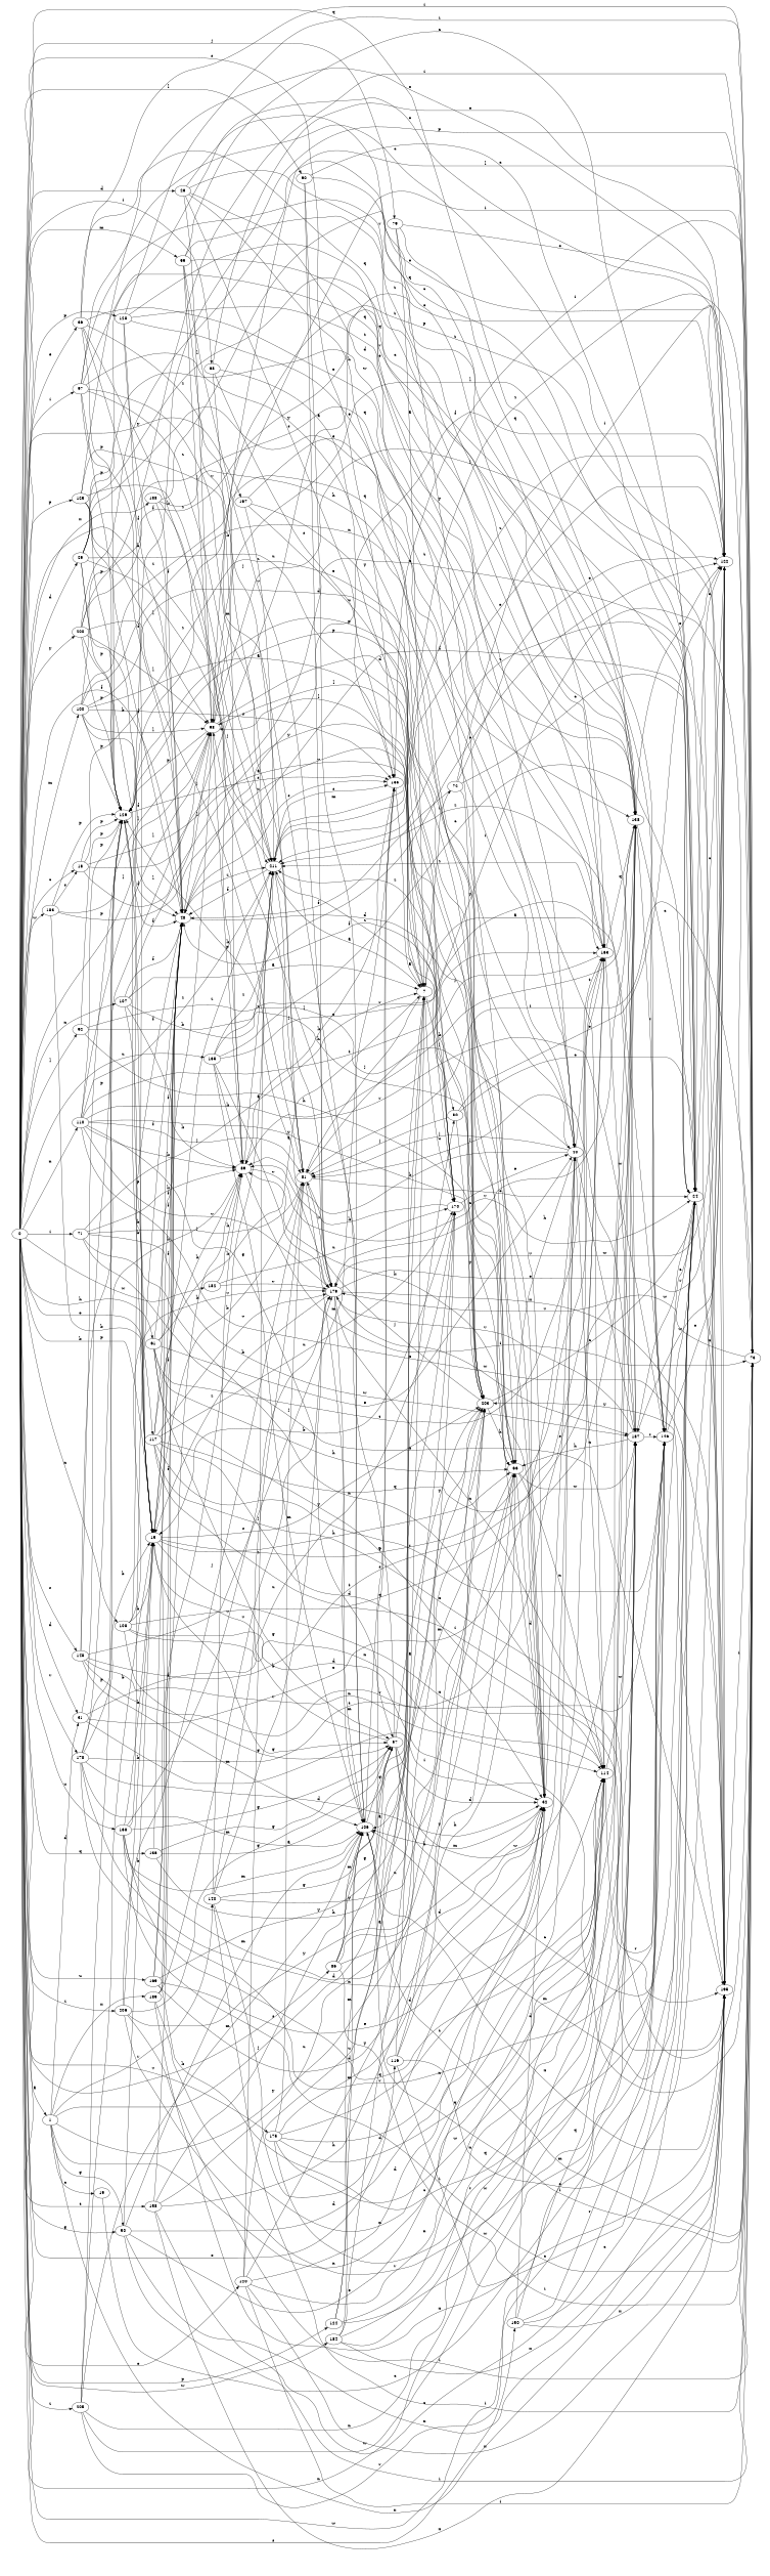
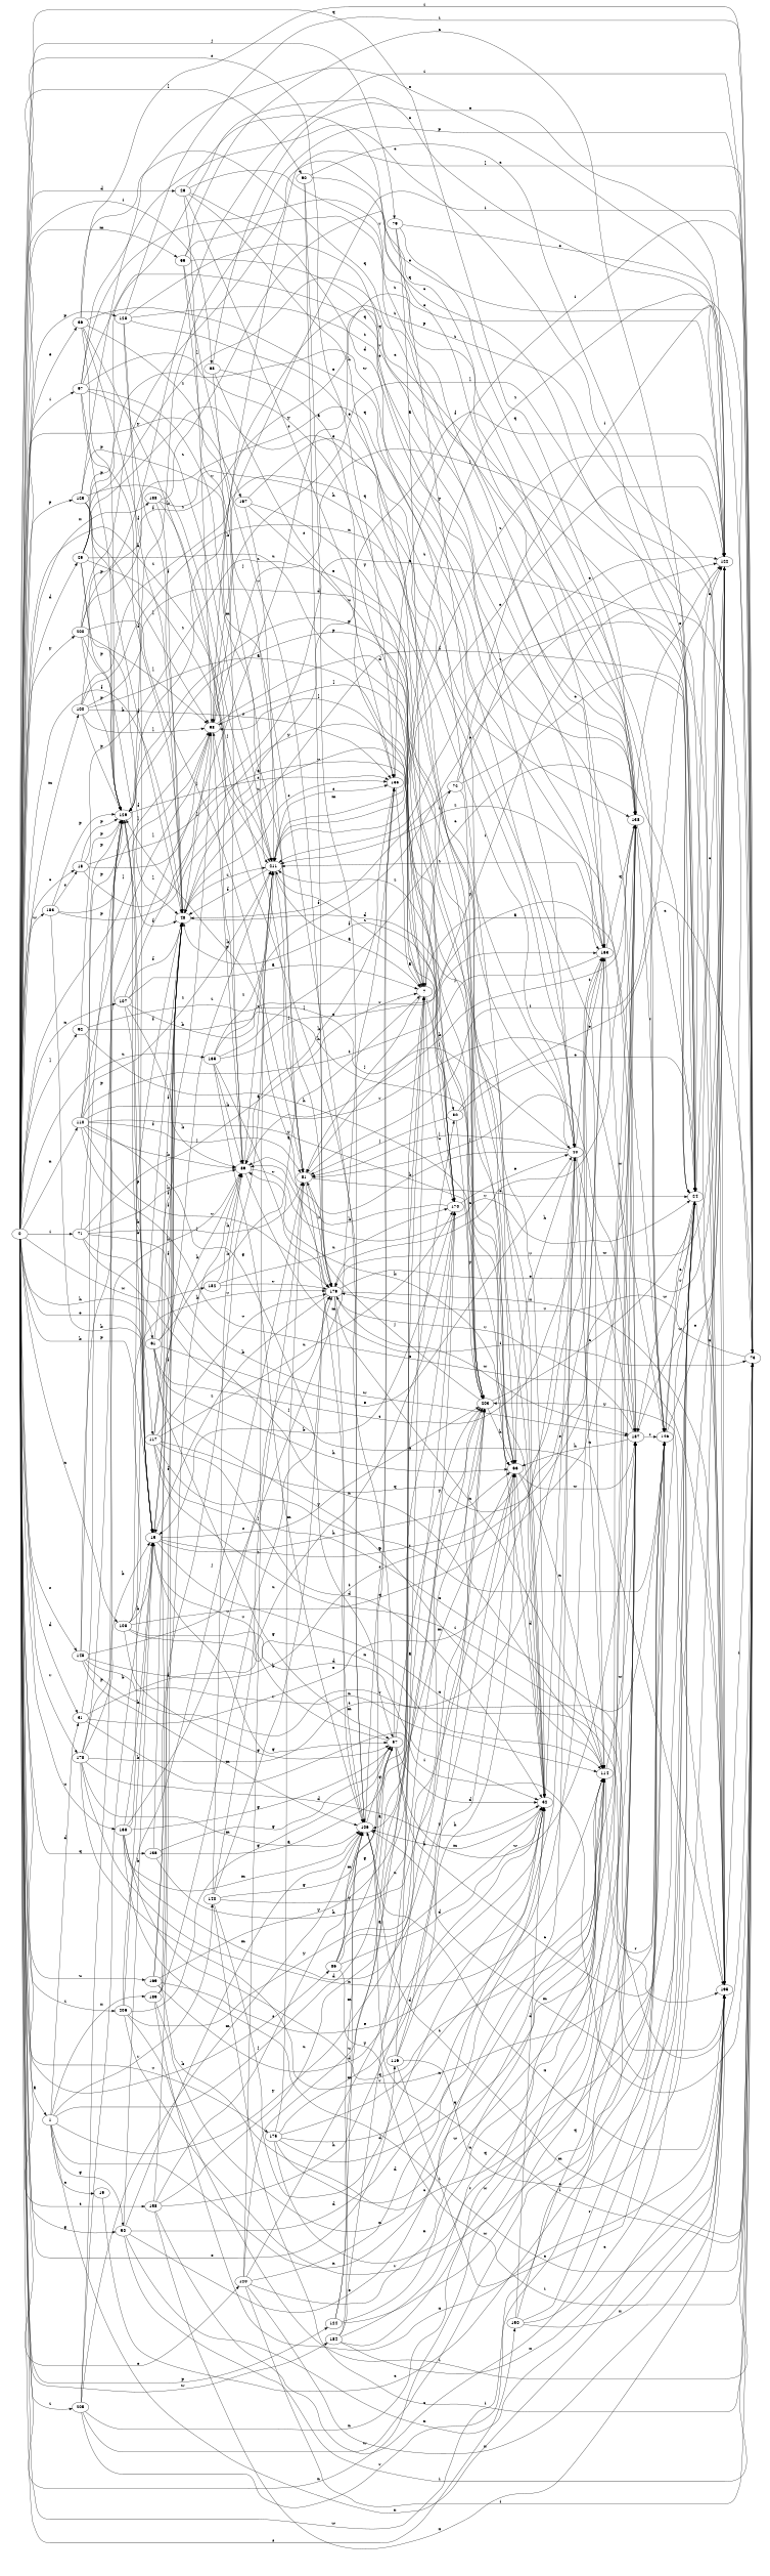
  strict digraph {
    rankdir=LR
    0
    1
    15
    18
    26
    29
    31
    36
    48
    50
    61
    67
    68
    71
    79
    86
    90
    92
    98
    99
    100
    107
    108
    110
    114
    116
    117
    120
    124
    125
    128
    136
    138
    148
    150
    155
    158
    165
    168
    169
    175
    178
    182
    183
    184
    187
    188
    197
    200
    205
    206
    211
    19
    80
    140
    189
    195
    203
    57
    66
    129
    163
    7
    40
    32
    170
    24
    122
    73
    89
    106
    146
    179
    81
    72
    0 -> 1 [label=a]
    0 -> 15 [label=b]
    0 -> 18 [label=c]
    0 -> 26 [label=d]
    0 -> 29 [label=d]
    0 -> 31 [label=d]
    0 -> 36 [label=e]
    0 -> 48 [label=f]
    0 -> 50 [label=g]
    0 -> 61 [label=h]
    0 -> 67 [label=i]
    0 -> 68 [label=i]
    0 -> 71 [label=i]
    0 -> 79 [label=j]
    0 -> 86 [label=k]
    0 -> 90 [label=l]
    0 -> 92 [label=l]
    0 -> 98 [label=l]
    0 -> 99 [label=m]
    0 -> 100 [label=m]
    0 -> 107 [label=n]
    0 -> 108 [label=n]
    0 -> 110 [label=n]
    0 -> 114 [label=n]
    0 -> 116 [label=o]
    0 -> 117 [label=o]
    0 -> 120 [label=o]
    0 -> 124 [label=p]
    0 -> 125 [label=p]
    0 -> 128 [label=p]
    0 -> 136 [label=q]
    0 -> 138 [label=q]
    0 -> 148 [label=s]
    0 -> 150 [label=s]
    0 -> 155 [label=s]
    0 -> 158 [label=t]
    0 -> 165 [label=u]
    0 -> 168 [label=u]
    0 -> 169 [label=u]
    0 -> 175 [label=v]
    0 -> 178 [label=v]
    0 -> 182 [label=w]
    0 -> 183 [label=w]
    0 -> 184 [label=w]
    0 -> 187 [label=w]
    0 -> 188 [label=x]
    0 -> 197 [label=y]
    0 -> 200 [label=y]
    0 -> 205 [label=z]
    0 -> 206 [label=z]
    0 -> 211 [label=z]
    1 -> 31 [label=d]
    1 -> 50 [label=g]
    1 -> 114 [label=n]
    1 -> 19 [label=c]
    1 -> 80 [label=j]
    1 -> 140 [label=r]
    1 -> 189 [label=x]
    1 -> 195 [label=x]
    1 -> 203 [label=y]
    15 -> 48 [label=f]
    15 -> 195 [label=x]
    15 -> 203 [label=y]
    15 -> 57 [label=g]
    15 -> 66 [label=h]
    15 -> 129 [label=p]
    15 -> 163 [label=t]
    18 -> 195 [label=x]
    18 -> 203 [label=y]
    18 -> 129 [label=p]
    18 -> 7 [label=a]
    18 -> 40 [label=e]
    26 -> 98 [label=l]
    26 -> 138 [label=q]
    26 -> 155 [label=s]
    26 -> 66 [label=h]
    26 -> 163 [label=t]
    26 -> 32 [label=d]
    29 -> 48 [label=f]
    29 -> 187 [label=w]
    29 -> 211 [label=z]
    29 -> 129 [label=p]
    29 -> 40 [label=e]
    29 -> 170 [label=u]
    29 -> 24 [label=c]
    29 -> 122 [label=o]
    31 -> 129 [label=p]
    31 -> 40 [label=e]
    31 -> 170 [label=u]
    31 -> 73 [label=i]
    36 -> 48 [label=f]
    36 -> 138 [label=q]
    36 -> 211 [label=z]
    36 -> 129 [label=p]
    36 -> 40 [label=e]
    36 -> 73 [label=i]
    36 -> 89 [label=k]
    48 -> 98 [label=l]
    48 -> 155 [label=s]
    48 -> 211 [label=z]
    48 -> 32 [label=d]
    50 -> 15 [label=b]
    50 -> 195 [label=x]
    50 -> 40 [label=e]
    50 -> 32 [label=d]
    50 -> 73 [label=i]
    50 -> 106 [label=m]
    61 -> 48 [label=f]
    61 -> 114 [label=n]
    61 -> 211 [label=z]
    61 -> 57 [label=g]
    61 -> 66 [label=h]
    61 -> 163 [label=t]
    61 -> 7 [label=a]
    61 -> 40 [label=e]
    67 -> 48 [label=f]
    67 -> 138 [label=q]
    67 -> 211 [label=z]
    67 -> 203 [label=y]
    67 -> 129 [label=p]
    67 -> 24 [label=c]
    67 -> 146 [label=r]
    67 -> 179 [label=v]
    68 -> 155 [label=s]
    68 -> 7 [label=a]
    68 -> 122 [label=o]
    68 -> 89 [label=k]
    71 -> 114 [label=n]
    71 -> 187 [label=w]
    71 -> 195 [label=x]
-   98 -> 129 [label=p]
+   71 -> 129 [label=p]
    71 -> 7 [label=a]
    71 -> 89 [label=k]
    71 -> 81 [label=j]
    79 -> 138 [label=q]
    79 -> 203 [label=y]
    79 -> 7 [label=a]
    79 -> 122 [label=o]
    86 -> 57 [label=g]
    86 -> 66 [label=h]
    86 -> 7 [label=a]
    86 -> 32 [label=d]
    86 -> 73 [label=i]
    86 -> 106 [label=m]
    90 -> 163 [label=t]
    90 -> 24 [label=c]
    90 -> 106 [label=m]
    90 -> 179 [label=v]
    92 -> 66 [label=h]
    92 -> 129 [label=p]
    92 -> 40 [label=e]
    92 -> 146 [label=r]
    98 -> 15 [label=b]
    98 -> 195 [label=j]
    98 -> 32 [label=d]
    98 -> 73 [label=i]
    98 -> 89 [label=k]
-   99 -> 98 [label=l]
    99 -> 163 [label=t]
    99 -> 40 [label=e]
    99 -> 24 [label=c]
    99 -> 179 [label=v]
    99 -> 81 [label=j]
-   100 -> 48 [label=f]
    100 -> 98 [label=l]
    100 -> 114 [label=n]
    100 -> 138 [label=q]
    100 -> 155 [label=s]
    100 -> 129 [label=p]
    100 -> 7 [label=a]
    100 -> 32 [label=d]
    100 -> 73 [label=i]
    107 -> 15 [label=b]
    107 -> 48 [label=f]
    107 -> 66 [label=h]
    107 -> 7 [label=a]
    107 -> 122 [label=o]
    107 -> 89 [label=k]
    108 -> 15 [label=b]
    108 -> 48 [label=f]
    108 -> 114 [label=n]
    108 -> 138 [label=q]
    108 -> 57 [label=g]
    108 -> 32 [label=d]
    108 -> 179 [label=v]
    110 -> 98 [label=l]
    110 -> 211 [label=z]
    110 -> 195 [label=x]
    110 -> 203 [label=y]
    110 -> 57 [label=g]
    110 -> 129 [label=p]
    110 -> 163 [label=t]
    110 -> 89 [label=k]
    110 -> 146 [label=r]
    110 -> 179 [label=v]
    110 -> 81 [label=j]
    114 -> 187 [label=w]
    114 -> 146 [label=r]
    116 -> 203 [label=y]
    116 -> 66 [label=h]
    116 -> 7 [label=a]
    116 -> 24 [label=c]
    116 -> 122 [label=o]
    117 -> 48 [label=f]
    117 -> 138 [label=q]
    117 -> 195 [label=x]
    117 -> 32 [label=d]
    117 -> 170 [label=u]
    117 -> 73 [label=i]
    117 -> 89 [label=k]
    117 -> 146 [label=r]
    117 -> 179 [label=v]
    120 -> 114 [label=n]
    120 -> 211 [label=z]
    120 -> 195 [label=x]
    120 -> 203 [label=y]
    120 -> 32 [label=d]
    120 -> 170 [label=u]
    120 -> 73 [label=i]
    124 -> 114 [label=n]
    124 -> 187 [label=w]
    124 -> 7 [label=a]
    124 -> 106 [label=m]
    125 -> 48 [label=f]
    125 -> 98 [label=l]
    125 -> 211 [label=z]
    125 -> 129 [label=p]
    125 -> 122 [label=o]
    125 -> 106 [label=m]
    128 -> 15 [label=b]
    128 -> 48 [label=f]
    128 -> 138 [label=q]
    128 -> 163 [label=t]
    128 -> 40 [label=e]
    128 -> 73 [label=i]
    136 -> 48 [label=f]
    136 -> 57 [label=g]
    136 -> 66 [label=h]
    136 -> 7 [label=a]
    138 -> 24 [label=c]
    138 -> 122 [label=o]
    138 -> 89 [label=k]
    138 -> 146 [label=r]
    138 -> 179 [label=v]
    148 -> 98 [label=l]
    148 -> 114 [label=n]
    148 -> 155 [label=s]
    148 -> 129 [label=p]
    148 -> 163 [label=t]
    148 -> 106 [label=m]
    148 -> 146 [label=r]
    150 -> 138 [label=q]
    150 -> 195 [label=x]
    150 -> 32 [label=d]
    150 -> 24 [label=c]
    150 -> 146 [label=r]
    155 -> 7 [label=a]
    155 -> 73 [label=i]
    155 -> 89 [label=k]
    158 -> 48 [label=f]
    158 -> 155 [label=s]
    158 -> 195 [label=x]
    158 -> 66 [label=h]
    158 -> 170 [label=u]
    158 -> 24 [label=c]
    165 -> 211 [label=z]
    165 -> 24 [label=c]
    165 -> 122 [label=o]
    165 -> 73 [label=i]
    165 -> 89 [label=k]
    165 -> 106 [label=m]
    165 -> 179 [label=v]
    168 -> 15 [label=b]
    168 -> 48 [label=f]
    168 -> 138 [label=q]
    168 -> 57 [label=g]
    168 -> 32 [label=d]
    168 -> 73 [label=i]
    168 -> 106 [label=m]
    168 -> 179 [label=v]
    169 -> 48 [label=f]
    169 -> 211 [label=z]
    169 -> 203 [label=y]
    169 -> 40 [label=e]
    169 -> 32 [label=d]
    169 -> 24 [label=c]
    175 -> 114 [label=n]
    175 -> 138 [label=q]
    175 -> 187 [label=w]
    175 -> 163 [label=t]
    175 -> 32 [label=d]
    175 -> 146 [label=r]
    175 -> 81 [label=j]
    178 -> 15 [label=b]
    178 -> 114 [label=n]
    178 -> 129 [label=p]
    178 -> 163 [label=t]
    178 -> 32 [label=d]
    178 -> 89 [label=k]
    178 -> 106 [label=m]
    178 -> 146 [label=r]
    182 -> 170 [label=u]
    182 -> 89 [label=k]
    182 -> 179 [label=v]
    183 -> 15 [label=b]
    183 -> 18 [label=s]
    183 -> 98 [label=l]
    183 -> 129 [label=p]
    183 -> 170 [label=u]
    184 -> 138 [label=q]
    184 -> 187 [label=w]
    184 -> 195 [label=x]
    184 -> 170 [label=u]
    184 -> 106 [label=m]
    187 -> 211 [label=z]
    187 -> 66 [label=h]
    187 -> 146 [label=r]
    187 -> 179 [label=v]
    187 -> 81 [label=j]
    188 -> 48 [label=f]
    188 -> 66 [label=h]
    188 -> 24 [label=c]
    188 -> 81 [label=j]
    197 -> 211 [label=z]
    197 -> 203 [label=y]
    197 -> 163 [label=t]
    197 -> 170 [label=u]
    200 -> 15 [label=b]
    200 -> 98 [label=l]
    200 -> 138 [label=q]
    200 -> 129 [label=p]
    200 -> 122 [label=o]
    200 -> 146 [label=r]
    200 -> 81 [label=j]
    205 -> 15 [label=b]
    205 -> 114 [label=n]
    205 -> 187 [label=w]
    205 -> 129 [label=p]
    205 -> 106 [label=m]
    205 -> 146 [label=r]
    206 -> 15 [label=b]
    206 -> 203 [label=y]
    206 -> 57 [label=g]
    206 -> 73 [label=i]
    206 -> 146 [label=r]
    206 -> 81 [label=j]
    211 -> 48 [label=f]
    211 -> 155 [label=s]
    211 -> 7 [label=a]
    211 -> 122 [label=o]
    211 -> 81 [label=j]
    19 -> 24 [label=c]
    80 -> 203 [label=y]
    80 -> 24 [label=c]
    80 -> 122 [label=o]
    80 -> 81 [label=j]
    140 -> 203 [label=y]
    140 -> 57 [label=g]
    140 -> 32 [label=d]
    140 -> 73 [label=i]
    140 -> 89 [label=k]
    140 -> 179 [label=v]
    140 -> 81 [label=j]
    189 -> 48 [label=f]
    189 -> 114 [label=n]
    189 -> 195 [label=x]
    189 -> 89 [label=k]
    189 -> 179 [label=v]
    195 -> 98 [label=l]
    195 -> 211 [label=z]
    195 -> 203 [label=y]
    195 -> 129 [label=p]
    195 -> 73 [label=i]
    203 -> 66 [label=h]
    203 -> 24 [label=c]
    203 -> 81 [label=j]
    57 -> 15 [label=b]
    57 -> 98 [label=l]
    57 -> 187 [label=w]
    57 -> 203 [label=y]
    57 -> 32 [label=d]
    57 -> 24 [label=c]
    66 -> 48 [label=f]
    66 -> 114 [label=n]
    66 -> 187 [label=w]
    66 -> 211 [label=z]
    66 -> 32 [label=d]
    66 -> 106 [label=m]
    129 -> 15 [label=b]
    129 -> 48 [label=f]
    129 -> 155 [label=s]
    163 -> 138 [label=q]
    163 -> 187 [label=w]
    163 -> 211 [label=z]
    163 -> 7 [label=a]
    163 -> 81 [label=j]
    7 -> 98 [label=l]
    7 -> 80 [label=j]
    7 -> 170 [label=u]
    7 -> 81 [label=j]
    7 -> 72 [label=i]
    40 -> 114 [label=n]
    40 -> 187 [label=w]
    40 -> 66 [label=h]
    40 -> 129 [label=p]
    40 -> 163 [label=t]
    40 -> 89 [label=k]
    40 -> 81 [label=j]
    32 -> 129 [label=p]
    32 -> 40 [label=e]
    32 -> 89 [label=k]
    32 -> 106 [label=m]
    170 -> 15 [label=b]
    170 -> 98 [label=l]
    170 -> 211 [label=z]
    170 -> 40 [label=e]
    170 -> 89 [label=k]
    24 -> 48 [label=f]
    24 -> 187 [label=w]
    24 -> 195 [label=x]
    24 -> 122 [label=o]
    24 -> 146 [label=r]
    122 -> 48 [label=f]
    122 -> 187 [label=w]
    122 -> 211 [label=z]
    122 -> 24 [label=c]
    122 -> 106 [label=m]
    122 -> 179 [label=v]
    73 -> 98 [label=l]
    73 -> 211 [label=z]
    73 -> 129 [label=p]
    73 -> 106 [label=m]
    73 -> 179 [label=v]
    89 -> 211 [label=z]
    89 -> 24 [label=c]
    89 -> 73 [label=i]
    106 -> 155 [label=s]
    106 -> 195 [label=x]
    106 -> 57 [label=g]
    106 -> 73 [label=i]
    146 -> 24 [label=c]
    146 -> 122 [label=o]
    179 -> 15 [label=b]
    179 -> 114 [label=n]
    179 -> 187 [label=w]
    179 -> 195 [label=x]
    179 -> 129 [label=p]
    179 -> 122 [label=o]
    179 -> 106 [label=m]
-   81 -> 15 [label=b]
    81 -> 24 [label=c]
    81 -> 73 [label=i]
    81 -> 106 [label=m]
    81 -> 179 [label=v]
    72 -> 48 [label=f]
    72 -> 203 [label=y]
    72 -> 24 [label=c]
    72 -> 122 [label=o]
    72 -> 73 [label=i]
  }
